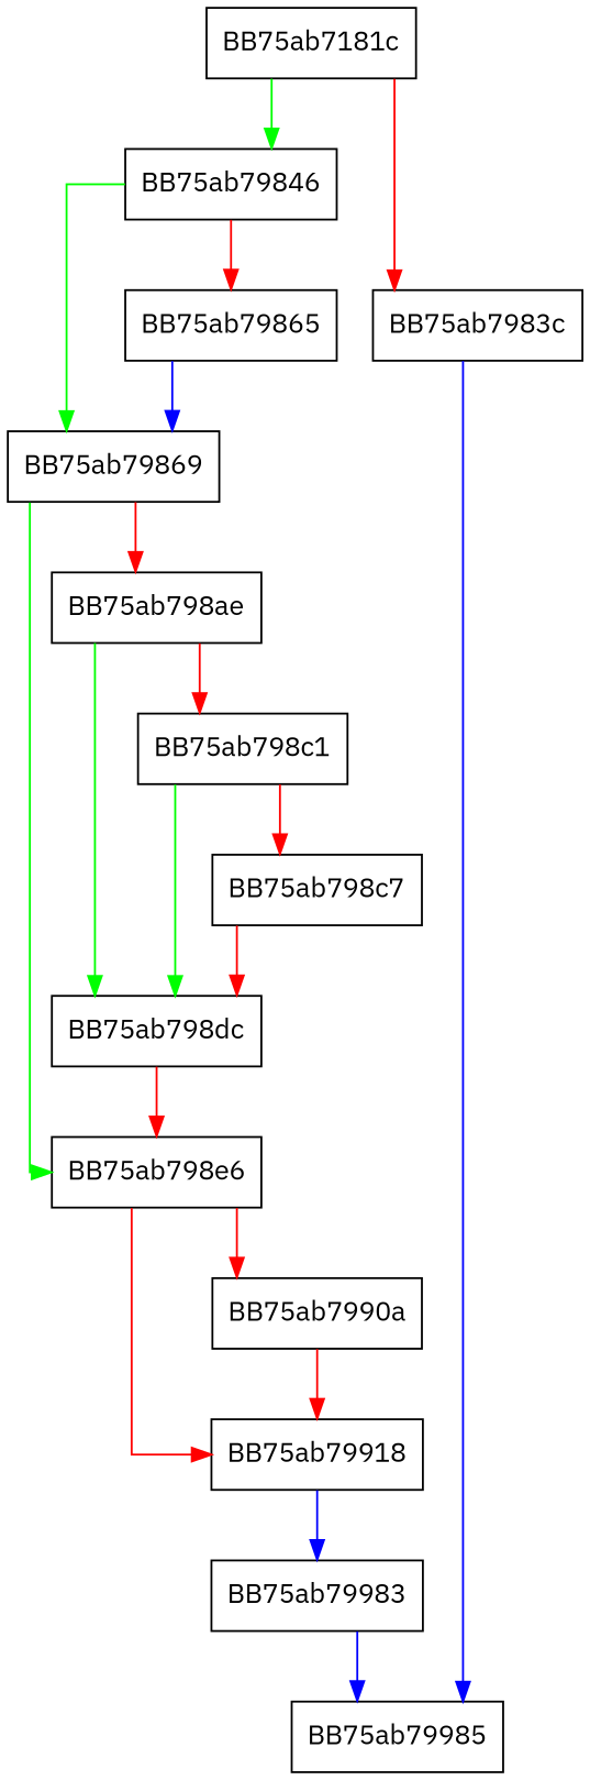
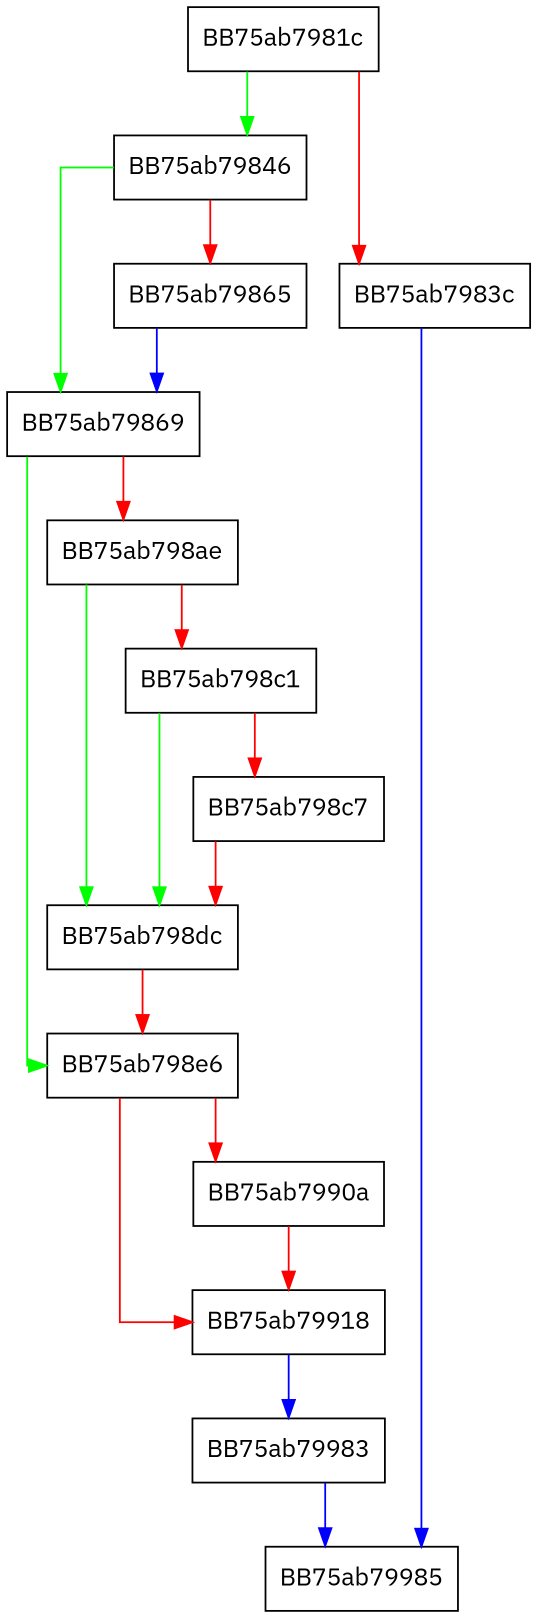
  digraph {
    fontname="IBM Plex Sans"
    splines=ortho
    node [fontname="IBM Plex Sans" shape=box]
    edge [color=red fontname="IBM Plex Sans"]
-   BB75ab7981c [label=BB75ab7181c]
+   BB75ab7981c
    BB75ab79846
    BB75ab7983c
    BB75ab79869
    BB75ab79865
    BB75ab79985
    BB75ab798e6
    BB75ab798ae
    BB75ab79918
    BB75ab7990a
    BB75ab798dc
    BB75ab798c1
    BB75ab79983
    BB75ab798c7
    BB75ab7981c -> BB75ab79846 [color=green]
    BB75ab7981c -> BB75ab7983c
    BB75ab79846 -> BB75ab79869 [color=green]
    BB75ab79846 -> BB75ab79865
    BB75ab7983c -> BB75ab79985 [color=blue]
    BB75ab79869 -> BB75ab798e6 [color=green]
    BB75ab79869 -> BB75ab798ae
    BB75ab79865 -> BB75ab79869 [color=blue]
    BB75ab798e6 -> BB75ab79918
    BB75ab798e6 -> BB75ab7990a
    BB75ab798ae -> BB75ab798dc [color=green]
    BB75ab798ae -> BB75ab798c1
    BB75ab79918 -> BB75ab79983 [color=blue]
    BB75ab7990a -> BB75ab79918
    BB75ab798dc -> BB75ab798e6
    BB75ab798c1 -> BB75ab798dc [color=green]
    BB75ab798c1 -> BB75ab798c7
    BB75ab79983 -> BB75ab79985 [color=blue]
    BB75ab798c7 -> BB75ab798dc
  }
